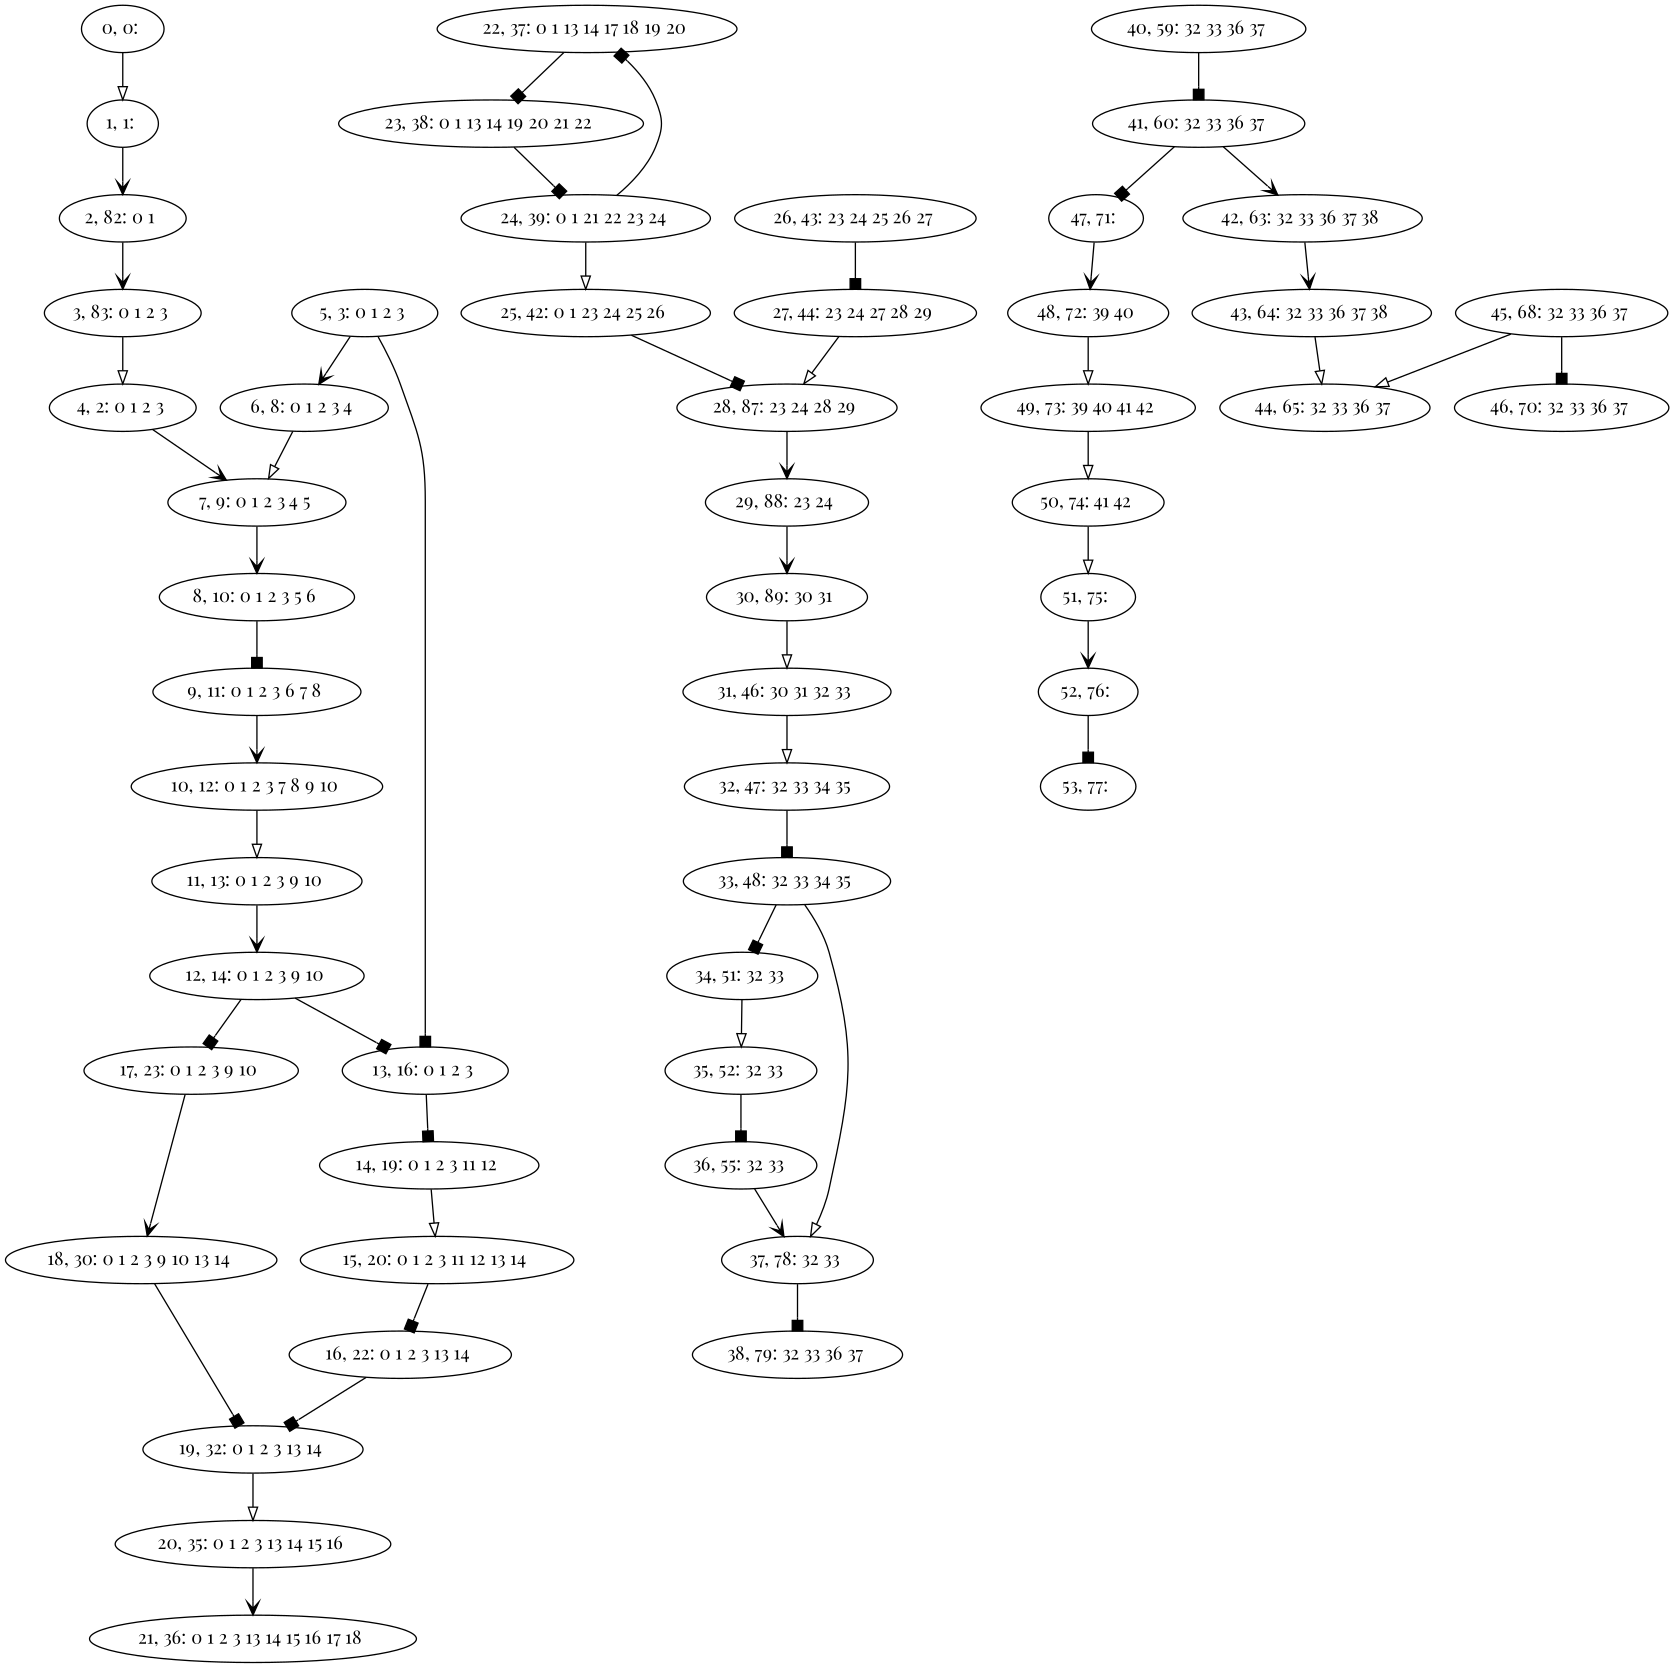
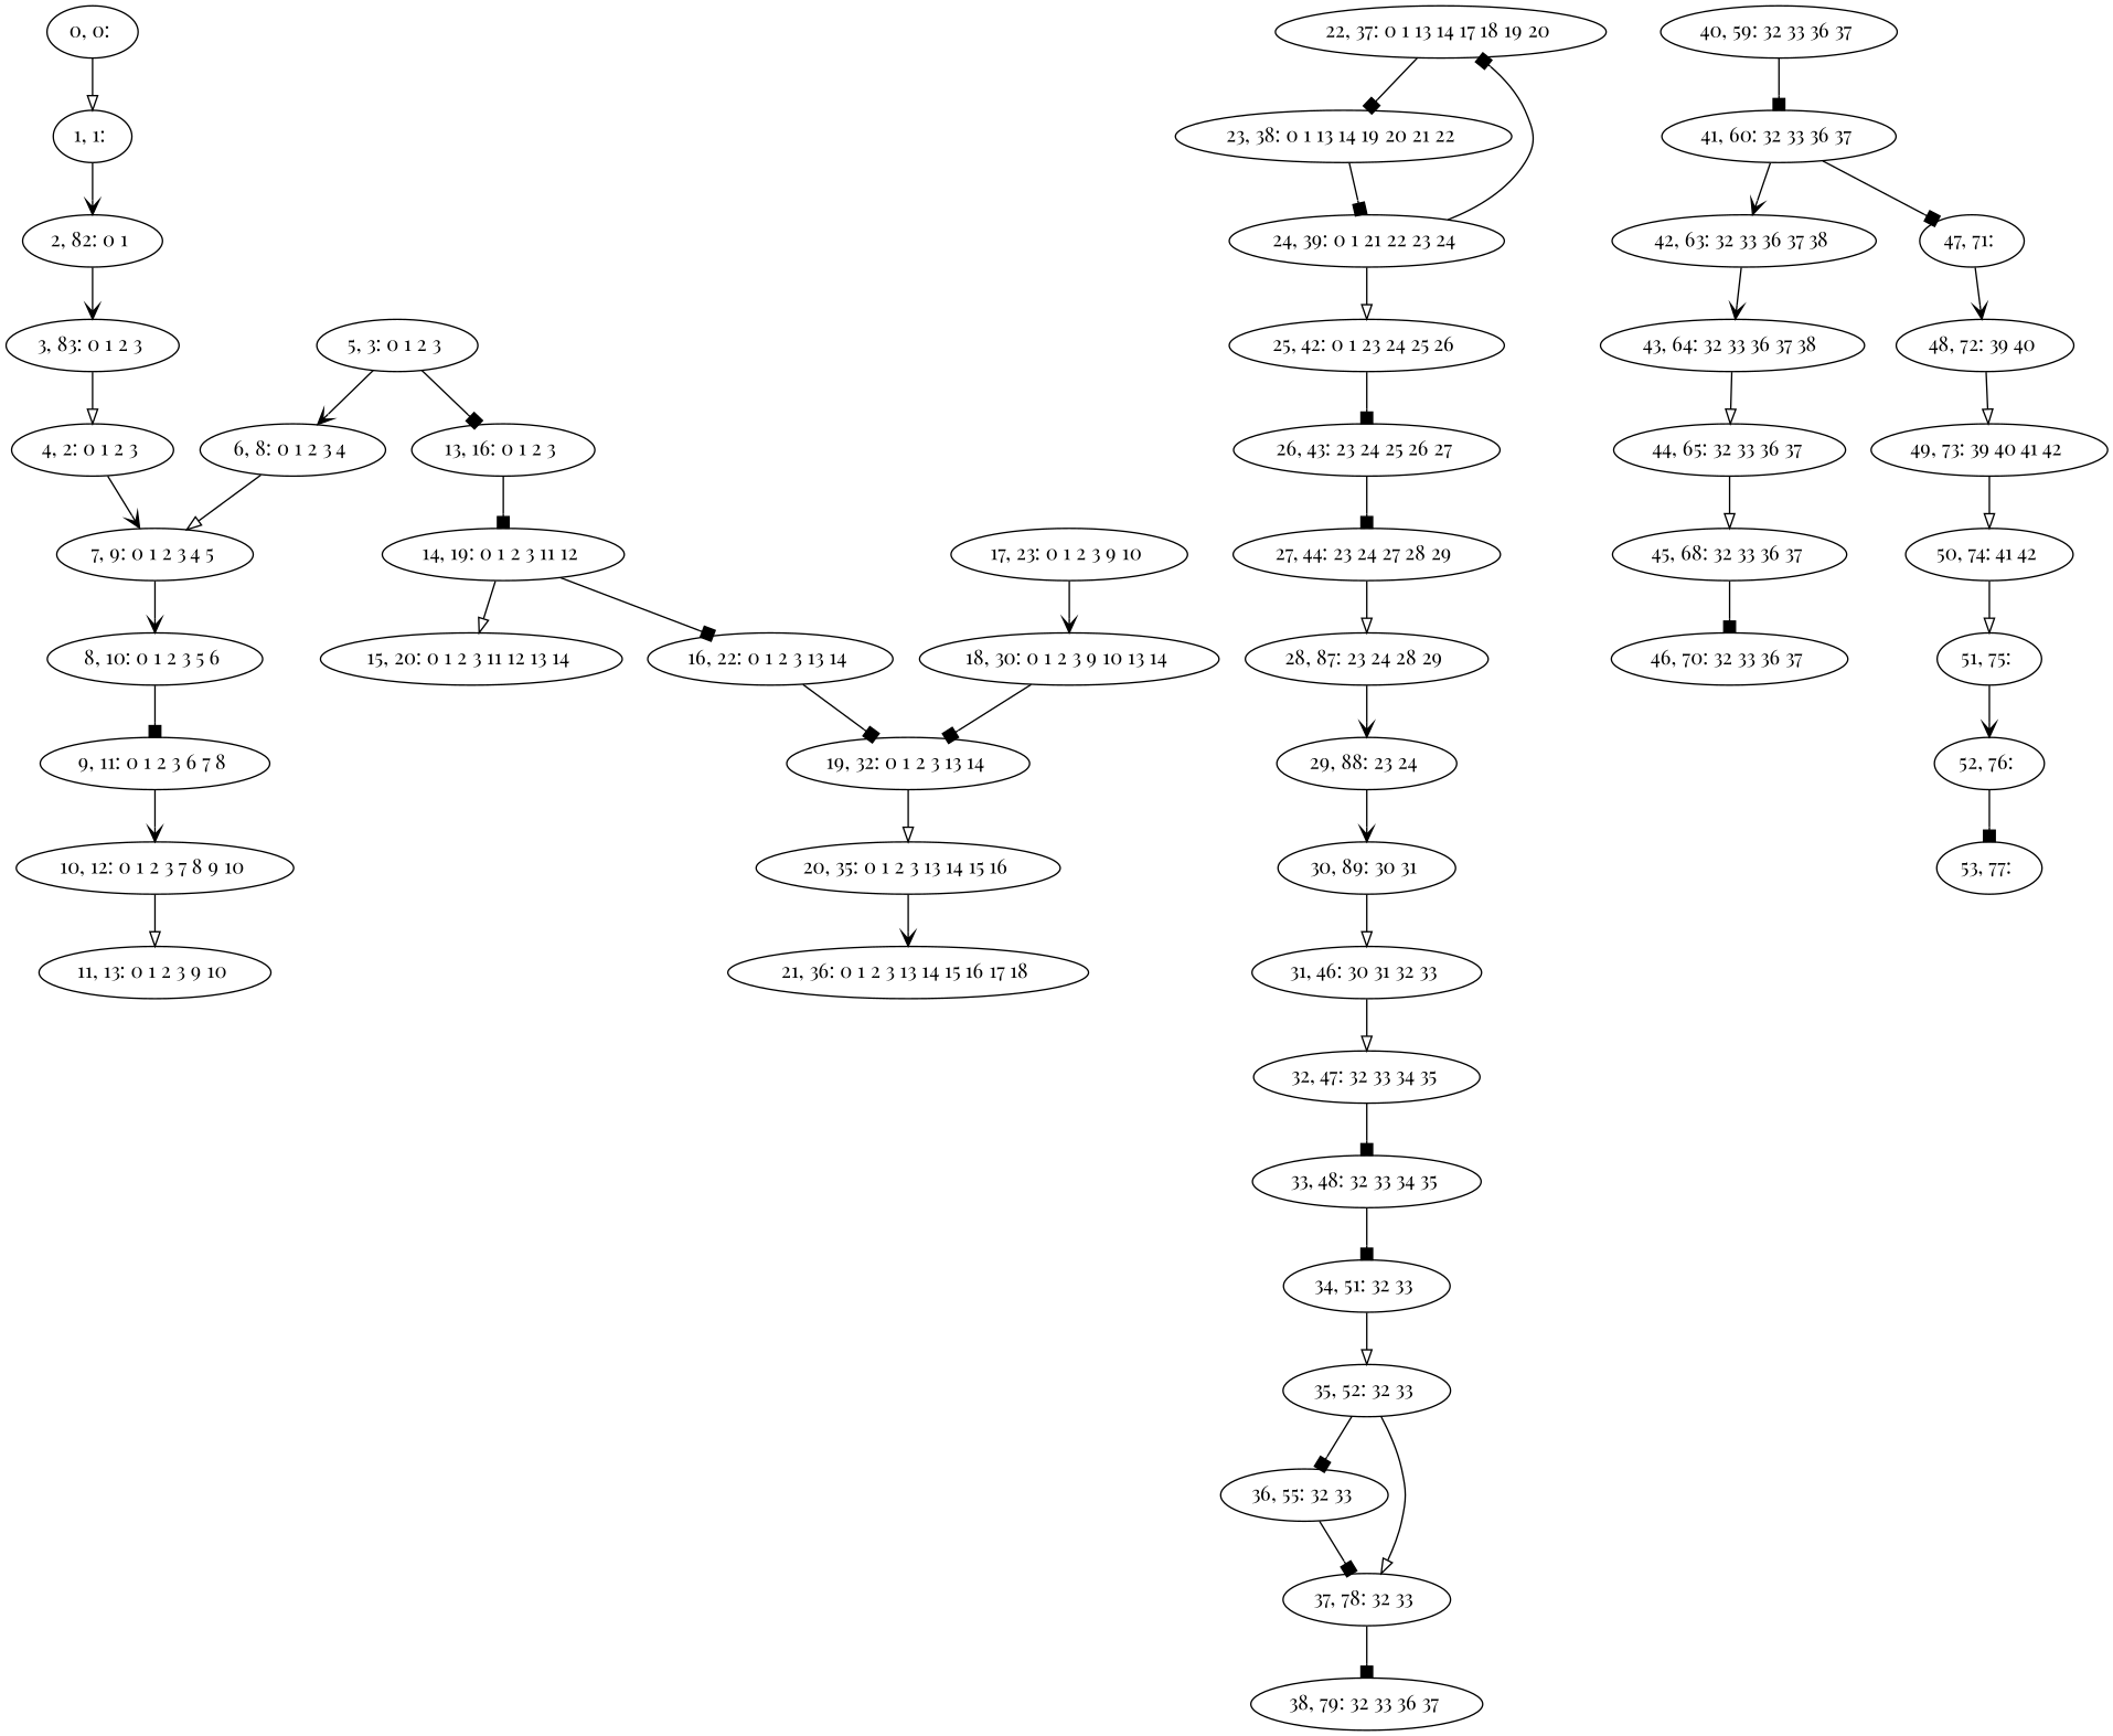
  digraph {
    fontname="Playfair Display"
    node [fontname="Playfair Display"]
    edge [arrowhead=box fontname="Playfair Display"]
    n1 [label="0, 0: "]
    n2 [label="1, 1: "]
    n3 [label="2, 82: 0 1 "]
    n4 [label="3, 83: 0 1 2 3 "]
    n5 [label="4, 2: 0 1 2 3 "]
    n6 [label="7, 9: 0 1 2 3 4 5 "]
    n7 [label="5, 3: 0 1 2 3 "]
    n8 [label="6, 8: 0 1 2 3 4 "]
    n9 [label="13, 16: 0 1 2 3 "]
    n10 [label="14, 19: 0 1 2 3 11 12 "]
    n11 [label="8, 10: 0 1 2 3 5 6 "]
    n12 [label="9, 11: 0 1 2 3 6 7 8 "]
    n13 [label="10, 12: 0 1 2 3 7 8 9 10 "]
    n14 [label="11, 13: 0 1 2 3 9 10 "]
-   n15 [label="12, 14: 0 1 2 3 9 10 "]
    n16 [label="17, 23: 0 1 2 3 9 10 "]
    n17 [label="18, 30: 0 1 2 3 9 10 13 14 "]
    n18 [label="15, 20: 0 1 2 3 11 12 13 14 "]
    n19 [label="16, 22: 0 1 2 3 13 14 "]
    n20 [label="19, 32: 0 1 2 3 13 14 "]
    n21 [label="20, 35: 0 1 2 3 13 14 15 16 "]
    n22 [label="21, 36: 0 1 2 3 13 14 15 16 17 18 "]
    n23 [label="22, 37: 0 1 13 14 17 18 19 20 "]
    n24 [label="23, 38: 0 1 13 14 19 20 21 22 "]
    n25 [label="24, 39: 0 1 21 22 23 24 "]
    n26 [label="25, 42: 0 1 23 24 25 26 "]
    n27 [label="26, 43: 23 24 25 26 27 "]
    n28 [label="27, 44: 23 24 27 28 29 "]
    n29 [label="28, 87: 23 24 28 29 "]
    n30 [label="29, 88: 23 24 "]
    n31 [label="30, 89: 30 31 "]
    n32 [label="31, 46: 30 31 32 33 "]
    n33 [label="32, 47: 32 33 34 35 "]
    n34 [label="33, 48: 32 33 34 35 "]
    n35 [label="34, 51: 32 33 "]
    n36 [label="35, 52: 32 33 "]
    n37 [label="36, 55: 32 33 "]
    n38 [label="37, 78: 32 33 "]
    n39 [label="38, 79: 32 33 36 37 "]
    n40 [label="40, 59: 32 33 36 37 "]
    n41 [label="41, 60: 32 33 36 37 "]
    n42 [label="42, 63: 32 33 36 37 38 "]
    n43 [label="47, 71: "]
    n44 [label="43, 64: 32 33 36 37 38 "]
    n45 [label="48, 72: 39 40 "]
    n46 [label="44, 65: 32 33 36 37 "]
    n47 [label="45, 68: 32 33 36 37 "]
    n48 [label="46, 70: 32 33 36 37 "]
    n49 [label="49, 73: 39 40 41 42 "]
    n50 [label="50, 74: 41 42 "]
    n51 [label="51, 75: "]
    n52 [label="52, 76: "]
    n53 [label="53, 77: "]
    n1 -> n2 [arrowhead=onormal]
    n2 -> n3 [arrowhead=vee]
    n3 -> n4 [arrowhead=vee]
    n4 -> n5 [arrowhead=onormal]
    n5 -> n6 [arrowhead=vee]
    n6 -> n11 [arrowhead=vee]
    n7 -> n8 [arrowhead=vee]
    n7 -> n9
    n8 -> n6 [arrowhead=onormal]
    n9 -> n10
    n10 -> n18 [arrowhead=onormal]
    n11 -> n12
    n12 -> n13 [arrowhead=vee]
    n13 -> n14 [arrowhead=onormal]
-   n14 -> n15 [arrowhead=vee]
-   n15 -> n9
-   n15 -> n16
    n16 -> n17 [arrowhead=vee]
    n17 -> n20
-   n18 -> n19
+   n10 -> n19
    n19 -> n20
    n20 -> n21 [arrowhead=onormal]
    n21 -> n22 [arrowhead=vee]
    n23 -> n24
    n24 -> n25
    n25 -> n23
    n25 -> n26 [arrowhead=onormal]
-   n26 -> n29
+   n26 -> n27
    n27 -> n28
    n28 -> n29 [arrowhead=onormal]
    n29 -> n30 [arrowhead=vee]
    n30 -> n31 [arrowhead=vee]
    n31 -> n32 [arrowhead=onormal]
    n32 -> n33 [arrowhead=onormal]
    n33 -> n34
    n34 -> n35
    n35 -> n36 [arrowhead=onormal]
    n36 -> n37
-   n34 -> n38 [arrowhead=onormal]
-   n37 -> n38 [arrowhead=vee]
+   n36 -> n38 [arrowhead=onormal]
+   n37 -> n38
    n38 -> n39
    n40 -> n41
    n41 -> n42 [arrowhead=vee]
    n41 -> n43
    n42 -> n44 [arrowhead=vee]
    n43 -> n45 [arrowhead=vee]
    n44 -> n46 [arrowhead=onormal]
    n45 -> n49 [arrowhead=onormal]
-   n47 -> n46 [arrowhead=onormal]
+   n46 -> n47 [arrowhead=onormal]
    n47 -> n48
    n49 -> n50 [arrowhead=onormal]
    n50 -> n51 [arrowhead=onormal]
    n51 -> n52 [arrowhead=vee]
    n52 -> n53
  }
